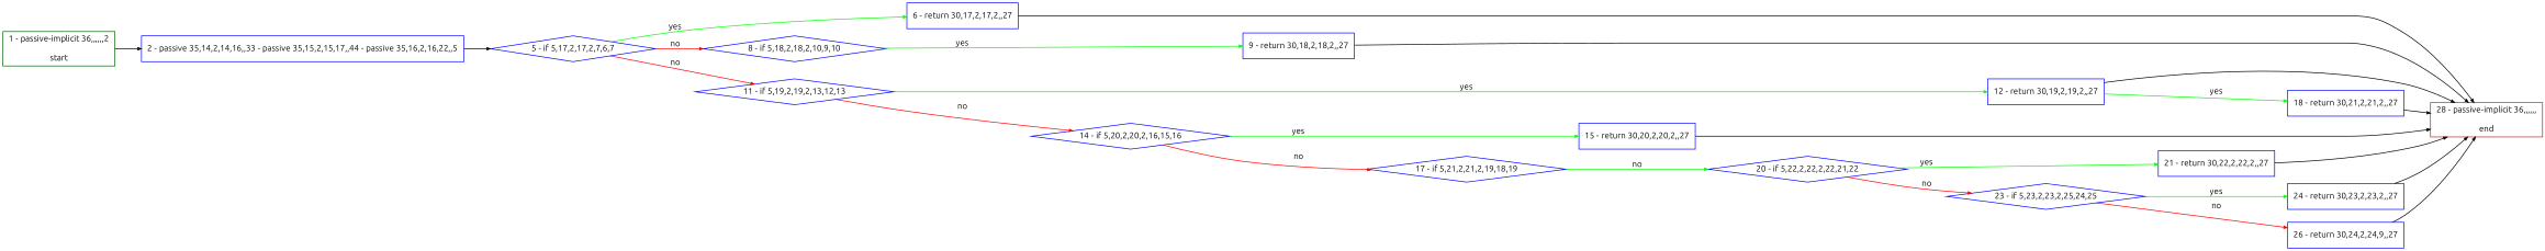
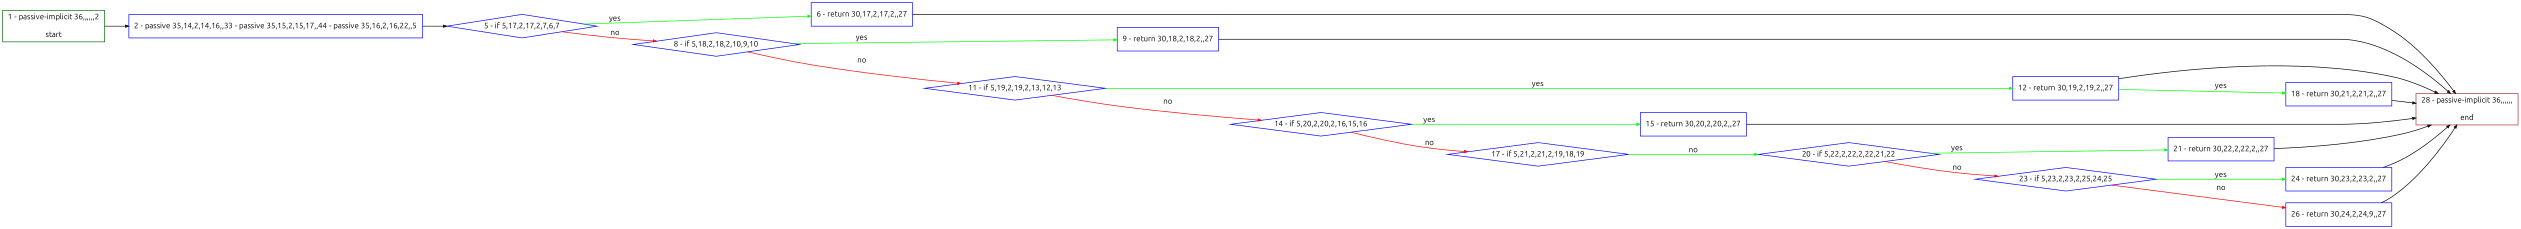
  digraph {
    bgcolor=white
    compound=true
    fillcolor="#FFFFCC"
    fontname=Ubuntu
    fontsize=12
    pack=true
    packmode=clust
    rankdir=LR
    style="rounded,filled"
    node [color="#0000ff" compound=true fillcolor="#ffffff" fixedsize=false fontname=Ubuntu fontsize=12 node_initialized=no shape=box style=filled]
    edge [arrowhead=normal arrowsize=0.5 arrowtail=none color="#000000" compound=true dir=forward fontcolor=black fontname=Ubuntu fontsize=12]
    n1 [label="2 - passive 35,14,2,14,16,,33 - passive 35,15,2,15,17,,44 - passive 35,16,2,16,22,,5"]
    n2 [label="5 - if 5,17,2,17,2,7,6,7" shape=diamond]
    n3 [label="6 - return 30,17,2,17,2,,27"]
    n4 [label="8 - if 5,18,2,18,2,10,9,10" shape=diamond]
    n5 [color="#006400" label="1 - passive-implicit 36,,,,,,2\n\nstart"]
    n6 [color="#a52a2a" label="28 - passive-implicit 36,,,,,,\n\nend"]
    n7 [label="9 - return 30,18,2,18,2,,27"]
    n8 [label="11 - if 5,19,2,19,2,13,12,13" shape=diamond]
    n9 [label="12 - return 30,19,2,19,2,,27"]
    n10 [label="14 - if 5,20,2,20,2,16,15,16" shape=diamond]
    n11 [label="18 - return 30,21,2,21,2,,27"]
    n12 [label="15 - return 30,20,2,20,2,,27"]
    n13 [label="17 - if 5,21,2,21,2,19,18,19" shape=diamond]
    n14 [label="20 - if 5,22,2,22,2,22,21,22" shape=diamond]
    n15 [label="21 - return 30,22,2,22,2,,27"]
    n16 [label="23 - if 5,23,2,23,2,25,24,25" shape=diamond]
    n17 [label="24 - return 30,23,2,23,2,,27"]
    n18 [label="26 - return 30,24,2,24,9,,27"]
    n1 -> n2
    n2 -> n3 [color="#00ff00" label=yes]
    n2 -> n4 [color="#ff0000" label=no]
    n3 -> n6
    n4 -> n7 [color="#00ff00" label=yes]
-   n2 -> n8 [color="#ff0000" label=no]
+   n4 -> n8 [color="#ff0000" label=no]
    n5 -> n1
    n7 -> n6
    n8 -> n9 [color="#00ff00" label=yes]
    n8 -> n10 [color="#ff0000" label=no]
    n9 -> n6
    n9 -> n11 [color="#00ff00" label=yes]
    n10 -> n12 [color="#00ff00" label=yes]
    n10 -> n13 [color="#ff0000" label=no]
    n11 -> n6
    n12 -> n6
    n13 -> n14 [color="#00ff00" label=no]
    n14 -> n15 [color="#00ff00" label=yes]
    n14 -> n16 [color="#ff0000" label=no]
    n15 -> n6
    n16 -> n17 [color="#00ff00" label=yes]
    n16 -> n18 [color="#ff0000" label=no]
    n17 -> n6
    n18 -> n6
  }
